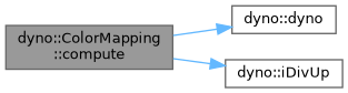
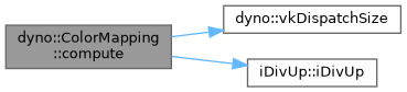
  digraph {
    rankdir=LR
    node [color=grey40 fillcolor=white fontname=Helvetica fontsize=10 shape=box style=filled]
    edge [color=steelblue1 fontname=Helvetica fontsize=10 labelfontname=Helvetica labelfontsize=10 style=solid]
    n1 [color=gray40 fillcolor=grey60 fontcolor=black height=0.2 label="dyno::ColorMapping\l::compute" width=0.4]
-   n2 [height=0.2 label="dyno::dyno" width=0.4]
-   n3 [height=0.2 label="dyno::iDivUp" width=0.4]
+   n2 [height=0.2 label="dyno::vkDispatchSize" width=0.4]
+   n3 [height=0.2 label="iDivUp::iDivUp" width=0.4]
    n1 -> n2
    n1 -> n3
  }
